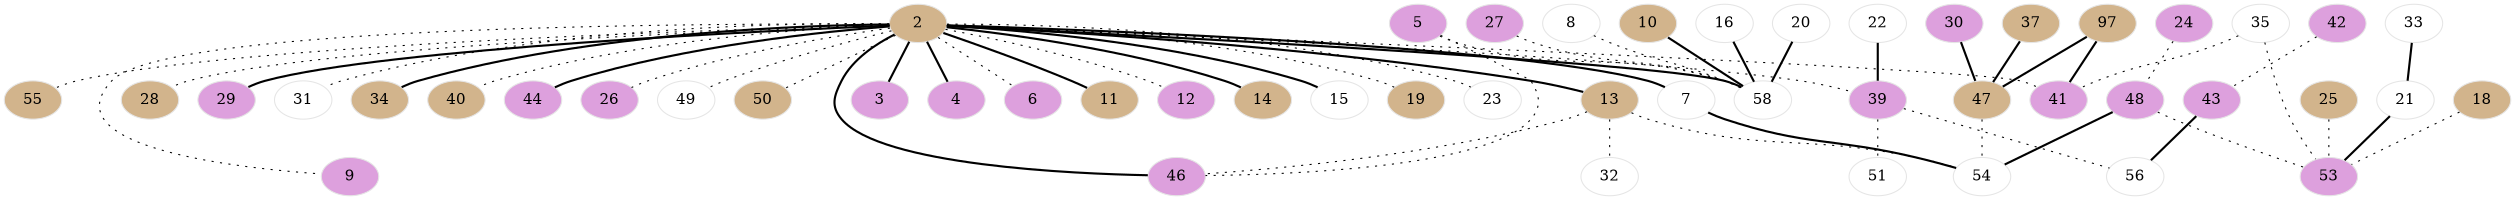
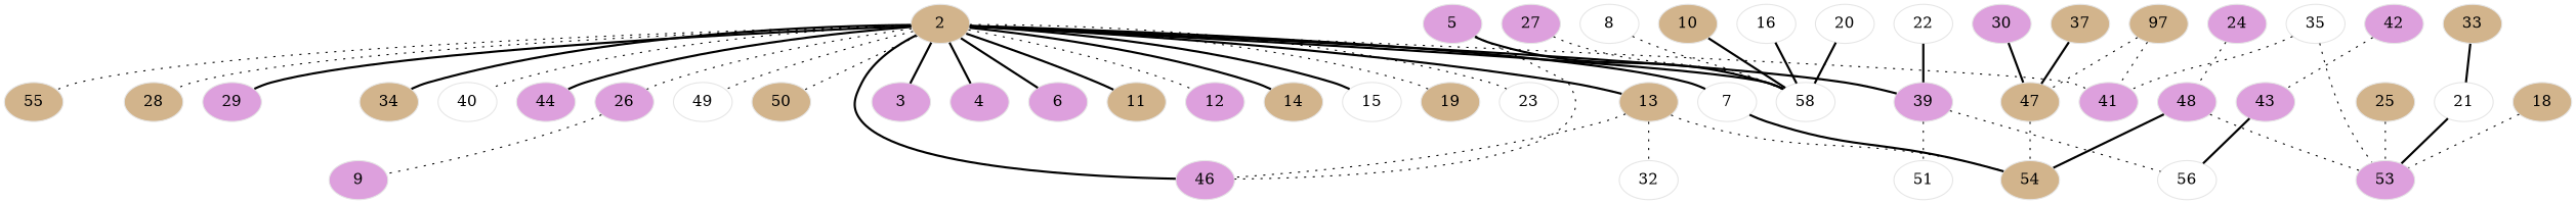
  graph {
    node [color=gray90 fillcolor=plum style=filled]
    edge [style=dotted weight=1.0]
-   54 [fillcolor=white]
+   54 [fillcolor=tan]
    2 [fillcolor=tan]
    3
    4
    6
    7 [fillcolor=white]
    9
    11 [fillcolor=tan]
    12
    13 [fillcolor=tan]
    14 [fillcolor=tan]
    15 [fillcolor=white]
    19 [fillcolor=tan]
    23 [fillcolor=white]
    26
    28 [fillcolor=tan]
    29
-   31 [fillcolor=white]
    34 [fillcolor=tan]
    39
-   40 [fillcolor=tan]
+   40 [fillcolor=white]
    41
    44
    46
    49 [fillcolor=white]
    50 [fillcolor=tan]
    n27 [fillcolor=white label=58]
    55 [fillcolor=tan]
    5
    32 [fillcolor=white]
    51 [fillcolor=white]
    56 [fillcolor=white]
    43
    8 [fillcolor=white]
    10 [fillcolor=tan]
    16 [fillcolor=white]
    n37 [fillcolor=tan label=97]
    47 [fillcolor=tan]
    18 [fillcolor=tan]
    53
    20 [fillcolor=white]
    21 [fillcolor=white]
    22 [fillcolor=white]
    24
    48
    25 [fillcolor=tan]
    27
    30
-   33 [fillcolor=white]
+   33 [fillcolor=tan]
    35 [fillcolor=white]
    37 [fillcolor=tan]
    42
    2 -- 3 [style=bold]
    2 -- 4 [style=bold]
-   2 -- 6
+   2 -- 6 [style=bold]
    2 -- 7 [style=bold]
-   2 -- 9
+   26 -- 9
    2 -- 11 [style=bold]
    2 -- 12
    2 -- 13 [style=bold]
    2 -- 14 [style=bold]
    2 -- 15 [style=bold]
    2 -- 19
    2 -- 23
    2 -- 26
    2 -- 28
    2 -- 29 [style=bold]
-   2 -- 31
    2 -- 34 [style=bold]
-   2 -- 39
+   2 -- 39 [style=bold]
    2 -- 40
    2 -- 41 [weight=2.0]
    2 -- 44 [style=bold]
    2 -- 46 [style=bold weight=2.0]
    2 -- 49
    2 -- 50
    2 -- n27 [style=bold]
    2 -- 55
    7 -- 54 [style=bold]
    13 -- 54
    13 -- 46
    13 -- 32
    39 -- 51
    39 -- 56
    5 -- 46
-   5 -- n27
+   5 -- n27 [style=bold]
    43 -- 56 [style=bold]
    8 -- n27
    10 -- n27 [style=bold]
    16 -- n27 [style=bold]
-   n37 -- 41 [style=bold]
-   n37 -- 47 [style=bold]
+   n37 -- 41
+   n37 -- 47
    47 -- 54
    18 -- 53
    20 -- n27 [style=bold]
    21 -- 53 [style=bold]
    22 -- 39 [style=bold]
    24 -- 48
    48 -- 54 [style=bold weight=2.0]
    48 -- 53
    25 -- 53
    27 -- n27
    30 -- 47 [style=bold]
    33 -- 21 [style=bold]
    35 -- 41
    35 -- 53
    37 -- 47 [style=bold]
    42 -- 43
  }
